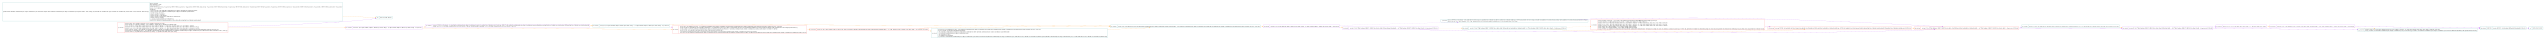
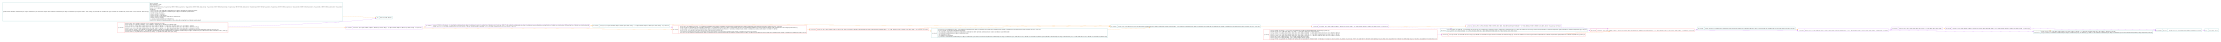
  digraph {
    fontname="Playfair Display"
    rankdir=LR
    node [color=teal fontname="Playfair Display" shape=record]
    edge [color=darkorange fontname="Playfair Display"]
    n1 [label="{23\:\ ?|MTH_INVOKE_BLOCK\l}"]
    n2 [color=red label="{25\:\ 0x0000|0x0000: MOVE  (r0 I:??[OBJECT, ARRAY]) = (r18 I:??[OBJECT, ARRAY])  (LINE:551)\l0x0002: MOVE  (r1 I:??[OBJECT, ARRAY]) = (r19 I:??[OBJECT, ARRAY] A[D('ev' android.view.MotionEvent)]) \l0x0004: CONST  (r2 I:??[int, float, boolean, short, byte, char, OBJECT, ARRAY]) = (0 ??[int, float, boolean, short, byte, char, OBJECT, ARRAY]) \l0x0005: CONST  (r3 I:??[int, float, boolean, short, byte, char, OBJECT, ARRAY]) = (0 ??[int, float, boolean, short, byte, char, OBJECT, ARRAY])  (LINE:552)\l0x0006: CONST  (r4 I:??[int, float, boolean, short, byte, char, OBJECT, ARRAY]) = (0 ??[int, float, boolean, short, byte, char, OBJECT, ARRAY])  (LINE:553)\l0x0007: INVOKE  (r5 I:int) = (r19 I:android.view.MotionEvent A[D('ev' android.view.MotionEvent)]) type: VIRTUAL call: android.view.MotionEvent.getActionMasked():int A[MD:():int (c)] (LINE:555)\l0x000b: IGET  (r6 I:android.view.View) = (r0 I:androidx.coordinatorlayout.widget.CoordinatorLayout) androidx.coordinatorlayout.widget.CoordinatorLayout.mBehaviorTouchView android.view.View  (LINE:557)\l0x000d: CONST  (r7 I:??[boolean, int, float, short, byte, char]) = (1 ??[boolean, int, float, short, byte, char]) \l}"]
    n3 [color=purple label="{26\:\ 0x000e|0x000e: IF  (r6 I:??[int, boolean, OBJECT, ARRAY, byte, short, char]) != (0 ??[int, boolean, OBJECT, ARRAY, byte, short, char])  \-\> B:29:0x0017 \l}"]
    n4 [color=purple label="{27\:\ 0x0010|0x0010: INVOKE  (r6 I:boolean) = (r0 I:androidx.coordinatorlayout.widget.CoordinatorLayout), (r1 I:android.view.MotionEvent), (r7 I:int) type: DIRECT call: androidx.coordinatorlayout.widget.CoordinatorLayout.performIntercept(android.view.MotionEvent, int):boolean A[MD:(android.view.MotionEvent, int):boolean (m)]\l0x0014: MOVE  (r3 I:??[int, float, boolean, short, byte, char, OBJECT, ARRAY] A[D('cancelSuper' boolean)]) = (r6 I:??[int, float, boolean, short, byte, char, OBJECT, ARRAY]) \l}"]
    n5 [color=red label="{29\:\ 0x0017|0x0017: IGET  (r6 I:android.view.View) = (r0 I:androidx.coordinatorlayout.widget.CoordinatorLayout) androidx.coordinatorlayout.widget.CoordinatorLayout.mBehaviorTouchView android.view.View  (LINE:560)\l0x0019: INVOKE  (r6 I:android.view.ViewGroup$LayoutParams) = (r6 I:android.view.View) type: VIRTUAL call: android.view.View.getLayoutParams():android.view.ViewGroup$LayoutParams A[MD:():android.view.ViewGroup$LayoutParams (c)]\l0x001d: CHECK_CAST (r6 I:androidx.coordinatorlayout.widget.CoordinatorLayout$LayoutParams) = (androidx.coordinatorlayout.widget.CoordinatorLayout$LayoutParams) (r6 I:??[OBJECT, ARRAY]) \l0x001f: INVOKE  (r8 I:androidx.coordinatorlayout.widget.CoordinatorLayout$Behavior) = \l  (r6 I:androidx.coordinatorlayout.widget.CoordinatorLayout$LayoutParams A[D('lp' androidx.coordinatorlayout.widget.CoordinatorLayout$LayoutParams)])\l type: VIRTUAL call: androidx.coordinatorlayout.widget.CoordinatorLayout.LayoutParams.getBehavior():androidx.coordinatorlayout.widget.CoordinatorLayout$Behavior A[MD:():androidx.coordinatorlayout.widget.CoordinatorLayout$Behavior (m)] (LINE:561)\l}"]
    n6 [label="{28\:\ 0x0015|0x0015: IF  (r6 I:??[int, boolean, OBJECT, ARRAY, byte, short, char]) == (0 ??[int, boolean, OBJECT, ARRAY, byte, short, char])  \-\> B:32:0x002b \l}"]
    n7 [color=red label="{30\:\ 0x0023|0x0023: IF  (r8 I:??[int, boolean, OBJECT, ARRAY, byte, short, char] A[D('b' androidx.coordinatorlayout.widget.CoordinatorLayout$Behavior)]) == (0 ??[int, boolean, OBJECT, ARRAY, byte, short, char])  \-\> B:32:0x002b  (LINE:562)\l}"]
    n8 [label="{32\:\ 0x002b|0x002b: IGET  (r6 I:android.view.View A[D('lp' androidx.coordinatorlayout.widget.CoordinatorLayout$LayoutParams)]) = (r0 I:androidx.coordinatorlayout.widget.CoordinatorLayout) androidx.coordinatorlayout.widget.CoordinatorLayout.mBehaviorTouchView android.view.View  (LINE:568)\l}"]
    n9 [color=purple label="{33\:\ 0x002d|0x002d: IF  (r6 I:??[int, boolean, OBJECT, ARRAY, byte, short, char]) != (0 ??[int, boolean, OBJECT, ARRAY, byte, short, char])  \-\> B:35:0x0035 \l}"]
    n10 [label="{34\:\ 0x002f|0x002f: INVOKE  (r6 I:boolean) = (r18 I:android.view.ViewGroup), (r19 I:android.view.MotionEvent A[D('ev' android.view.MotionEvent)]) type: SUPER call: android.view.ViewGroup.onTouchEvent(android.view.MotionEvent):boolean A[MD:(android.view.MotionEvent):boolean (c)] (LINE:569)\l0x0033: ARITH  (r2 I:??[int, boolean]) = (r2 I:??[int, boolean, short, byte, char] A[D('handled' boolean)]) \| (r6 I:??[int, boolean, short, byte, char]) \l}"]
    n11 [color=purple label="{35\:\ 0x0035|0x0035: IF  (r3 I:??[int, boolean, OBJECT, ARRAY, byte, short, char] A[D('cancelSuper' boolean)]) == (0 ??[int, boolean, OBJECT, ARRAY, byte, short, char])  \-\> B:39:0x004c  (LINE:570)\l}"]
    n12 [color=red label="{39\:\ 0x004c|0x004c: IF  (r4 I:??[int, boolean, OBJECT, ARRAY, byte, short, char] A[D('cancelEvent' android.view.MotionEvent)]) == (0 ??[int, boolean, OBJECT, ARRAY, byte, short, char])  \-\> B:41:0x0051  (LINE:579)\l}"]
-   n13 [label="{36\:\ 0x0037|0x0037: IF  (r4 I:??[int, boolean, OBJECT, ARRAY, byte, short, char] A[D('cancelEvent' android.view.MotionEvent)]) != (0 ??[int, boolean, OBJECT, ARRAY, byte, short, char])  \-\> B:38:0x0049  (LINE:571)\l}"]
    n14 [label="{40\:\ 0x004e|0x004e: INVOKE  (r4 I:android.view.MotionEvent A[D('cancelEvent' android.view.MotionEvent)]) type: VIRTUAL call: android.view.MotionEvent.recycle():void A[MD:():void (c)] (LINE:580)\l}"]
    n15 [color=purple label="{41\:\ 0x0051|0x0051: IF  (r5 I:??[int, boolean, OBJECT, ARRAY, byte, short, char] A[D('action' int)]) == (r7 I:??[int, boolean, OBJECT, ARRAY, byte, short, char])  \-\> B:44:0x0056  (LINE:583)\l}"]
    n16 [color=purple label="{42\:\ 0x0053|0x0053: CONST  (r6 I:??[int, float, short, byte, char]) = (3 ??[int, float, short, byte, char]) \l}"]
    n17 [label="{44\:\ 0x0056|0x0056: CONST  (r6 I:??[int, float, boolean, short, byte, char, OBJECT, ARRAY]) = (0 ??[int, float, boolean, short, byte, char, OBJECT, ARRAY])  (LINE:584)\l0x0057: INVOKE  (r0 I:androidx.coordinatorlayout.widget.CoordinatorLayout), (r6 I:boolean) type: DIRECT call: androidx.coordinatorlayout.widget.CoordinatorLayout.resetTouchBehaviors(boolean):void A[MD:(boolean):void (m)]\l}"]
    n18 [color=purple label="{43\:\ 0x0054|0x0054: IF  (r5 I:??[int, boolean, OBJECT, ARRAY, byte, short, char] A[D('action' int)]) != (r6 I:??[int, boolean, OBJECT, ARRAY, byte, short, char])  \-\> B:45:0x005a \l}"]
    n19 [label="{45\:\ 0x005a|RETURN\l|0x005a: RETURN  (r2 I:boolean A[D('handled' boolean)])  (LINE:587)\l}"]
    n20 [label="{24\:\ ?|MTH_EXIT_DONT\l}"]
    n21 [color=red label="{37\:\ 0x0039|0x0039: INVOKE  (r16 I:long) =  type: STATIC call: android.os.SystemClock.uptimeMillis():long A[MD:():long (c)] (LINE:572)\l0x003d: CONST  (r12 I:??[int, float, short, byte, char]) = (3 ??[int, float, short, byte, char])  (LINE:573)\l0x003e: CONST  (r13 I:??[int, float, boolean, short, byte, char, OBJECT, ARRAY]) = (0 ??[int, float, boolean, short, byte, char, OBJECT, ARRAY]) \l0x003f: CONST  (r14 I:??[int, float, boolean, short, byte, char, OBJECT, ARRAY]) = (0 ??[int, float, boolean, short, byte, char, OBJECT, ARRAY]) \l0x0040: CONST  (r15 I:??[int, float, boolean, short, byte, char, OBJECT, ARRAY]) = (0 ??[int, float, boolean, short, byte, char, OBJECT, ARRAY]) \l0x0041: MOVE  (r8 I:??[long, double]) = (r16 I:??[long, double] A[D('now' long)]) \l0x0043: MOVE  (r10 I:??[long, double]) = (r16 I:??[long, double] A[D('now' long)]) \l0x0045: INVOKE  (r4 I:android.view.MotionEvent A[D('cancelEvent' android.view.MotionEvent)]) = (r8 I:long), (r10 I:long), (r12 I:int), (r13 I:float), (r14 I:float), (r15 I:int) type: STATIC call: android.view.MotionEvent.obtain(long, long, int, float, float, int):android.view.MotionEvent A[MD:(long, long, int, float, float, int):android.view.MotionEvent (c)]\l}"]
    n22 [color=red label="{38\:\ 0x0049|0x0049: INVOKE  (r0 I:android.view.ViewGroup), (r4 I:android.view.MotionEvent A[D('cancelEvent' android.view.MotionEvent)]) type: SUPER call: android.view.ViewGroup.onTouchEvent(android.view.MotionEvent):boolean A[MD:(android.view.MotionEvent):boolean (c)] (LINE:576)\l}"]
    n23 [label="{31\:\ 0x0025|0x0025: IGET  (r9 I:android.view.View) = (r0 I:androidx.coordinatorlayout.widget.CoordinatorLayout) androidx.coordinatorlayout.widget.CoordinatorLayout.mBehaviorTouchView android.view.View  (LINE:563)\l0x0027: INVOKE  (r2 I:boolean A[D('handled' boolean)]) = \l  (r8 I:androidx.coordinatorlayout.widget.CoordinatorLayout$Behavior A[D('b' androidx.coordinatorlayout.widget.CoordinatorLayout$Behavior)])\l  (r0 I:androidx.coordinatorlayout.widget.CoordinatorLayout)\l  (r9 I:android.view.View)\l  (r1 I:android.view.Landroidx)\l type: VIRTUAL call: androidx.coordinatorlayout.widget.CoordinatorLayout.Behavior.onTouchEvent(androidx.coordinatorlayout.widget.CoordinatorLayout, android.view.View, android.view.MotionEvent):boolean A[MD:(androidx.coordinatorlayout.widget.CoordinatorLayout, V extends android.view.View, android.view.MotionEvent):boolean (m)]\l}"]
    n24 [label="{public boolean androidx.coordinatorlayout.widget.CoordinatorLayout.onTouchEvent((r18 'this' I:androidx.coordinatorlayout.widget.CoordinatorLayout A[IMMUTABLE_TYPE, THIS]), (r19 I:android.view.MotionEvent A[D('ev' android.view.MotionEvent), IMMUTABLE_TYPE, METHOD_ARGUMENT]))  | DONT_RENAME\lINCONSISTENT_CODE\lUSE_LINES_HINTS\lCROSS_EDGE: B:43:0x0054 \-\> B:45:0x005a, CROSS_EDGE: B:41:0x0051 \-\> B:44:0x0056, CROSS_EDGE: B:39:0x004c \-\> B:41:0x0051, CROSS_EDGE: B:38:0x0049 \-\> B:39:0x004c, CROSS_EDGE: B:36:0x0037 \-\> B:38:0x0049, CROSS_EDGE: B:35:0x0035 \-\> B:39:0x004c, CROSS_EDGE: B:30:0x0023 \-\> B:32:0x002b, CROSS_EDGE: B:28:0x0015 \-\> B:32:0x002b, CROSS_EDGE: B:26:0x000e \-\> B:29:0x0017\lINLINE_NOT_NEEDED\lDebug Info:\l  0x001f\-0x002b: r6 'lp' Landroidx\/coordinatorlayout\/widget\/CoordinatorLayout$LayoutParams;\l  0x0023\-0x002b: r8 'b' Landroidx\/coordinatorlayout\/widget\/CoordinatorLayout$Behavior;\l  0x003d\-0x0049: r16 'now' J\l  0x0005\-0x005a: r2 'handled' Z\l  0x0006\-0x005a: r3 'cancelSuper' Z\l  0x0007\-0x005a: r4 'cancelEvent' Landroid\/view\/MotionEvent;\l  0x000b\-0x005a: r5 'action' I\l  \-1 \-0x005a: r19 'ev' Landroid\/view\/MotionEvent;\lMETHOD_OVERRIDE: [ClspMth\{android.view.View.onTouchEvent(android.view.MotionEvent):boolean\}]\l}"]
    n2 -> n1 [color=purple]
    n2 -> n3
    n3 -> n4 [style=dashed]
    n3 -> n5
    n4 -> n6
    n5 -> n7
    n6 -> n5 [color=purple style=dashed]
    n6 -> n8
    n7 -> n8
    n7 -> n23 [style=dashed]
    n8 -> n9
    n9 -> n10 [color=purple style=dashed]
    n9 -> n11
    n10 -> n12 [color=purple]
    n11 -> n12 [color=purple]
-   n11 -> n13 [style=dashed]
    n12 -> n14 [color=purple style=dashed]
    n12 -> n15 [color=purple]
-   n13 -> n21 [style=dashed]
-   n13 -> n22
    n14 -> n15
    n15 -> n16 [color=purple style=dashed]
    n15 -> n17 [color=purple]
    n16 -> n18
    n17 -> n19 [color=purple]
    n18 -> n17 [style=dashed]
    n18 -> n19 [color=purple]
    n19 -> n20 [color=purple]
    n21 -> n22 [color=purple]
    n22 -> n12
    n23 -> n8
    n24 -> n1
  }
